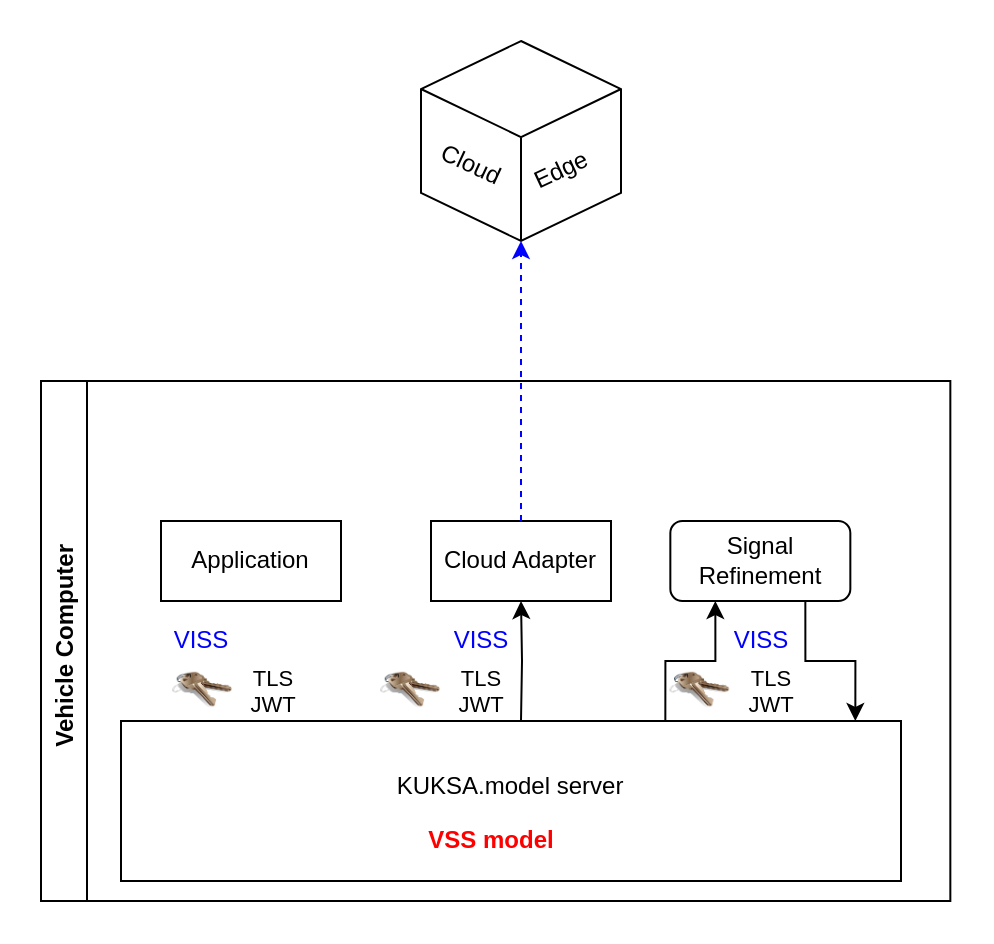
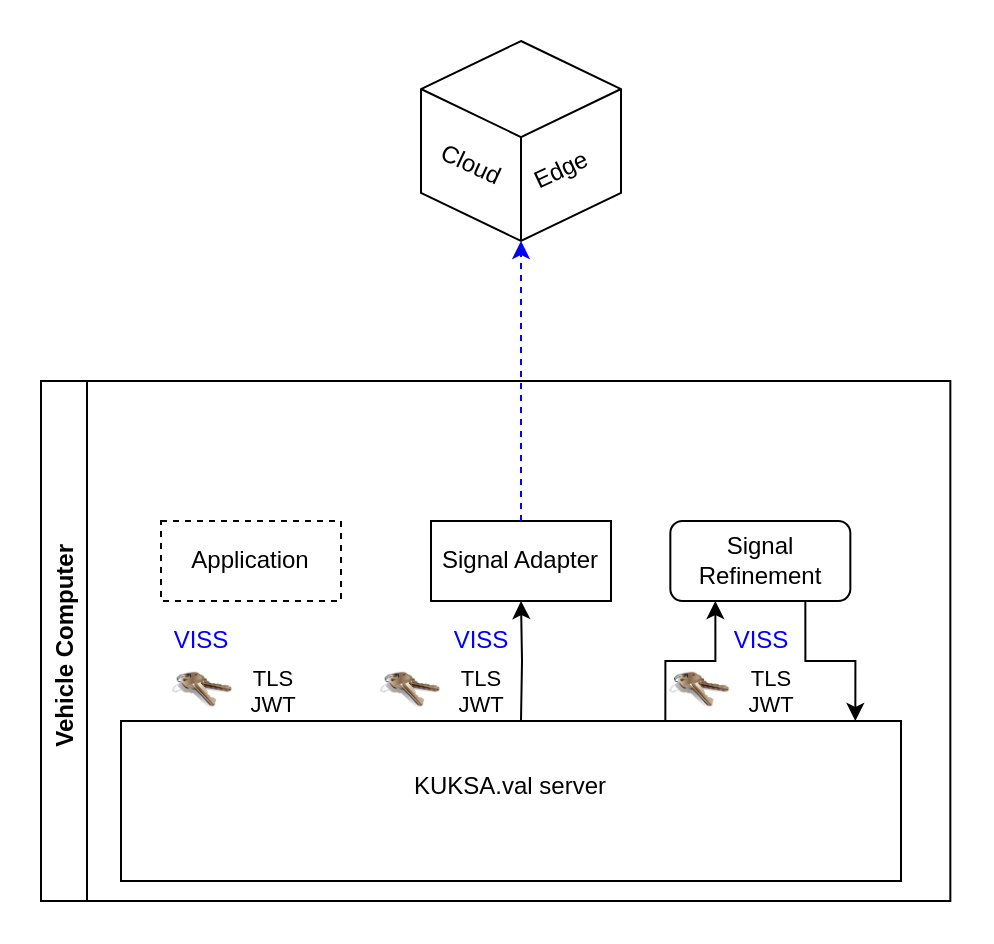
  <mxCell id="0" />
  <mxCell id="1" parent="0" />
  <mxCell id="2" value="Vehicle Computer " style="swimlane;horizontal=0;" vertex="1" parent="1"><mxGeometry x="20" y="190" width="454.67" height="260" as="geometry" /></mxCell>
  <mxCell id="3" value="" style="group;connectable=0;fillColor=none;" vertex="1" connectable="0" parent="2"><mxGeometry x="40" y="170" width="414.67" height="80" as="geometry" /></mxCell>
- <mxCell id="4" value="&lt;font color=&quot;#000000&quot;&gt;KUKSA.model server&lt;br&gt;&lt;br&gt;&lt;/font&gt;" style="rounded=0;whiteSpace=wrap;html=1;fontColor=#FF0000;" vertex="1" parent="3"><mxGeometry width="390" height="80" as="geometry" /></mxCell>
- <mxCell id="5" value="&lt;font color=&quot;#ff0000&quot;&gt;&lt;b&gt;VSS model&lt;/b&gt;&lt;/font&gt;" style="text;html=1;align=center;verticalAlign=middle;resizable=0;points=[];autosize=1;strokeColor=none;fillColor=none;fontColor=#0000FF;" vertex="1" parent="3"><mxGeometry x="144.673" y="50" width="80" height="20" as="geometry" /></mxCell>
+ <mxCell id="4" value="&lt;font color=&quot;#000000&quot;&gt;KUKSA.val server&lt;br&gt;&lt;br&gt;&lt;/font&gt;" style="rounded=0;whiteSpace=wrap;html=1;fontColor=#FF0000;" vertex="1" parent="3"><mxGeometry width="390" height="80" as="geometry" /></mxCell>
  <mxCell id="6" value="" style="group" vertex="1" connectable="0" parent="3"><mxGeometry x="224.67" y="-100" width="190" height="130" as="geometry" /></mxCell>
  <mxCell id="7" value="Signal Refinement" style="whiteSpace=wrap;html=1;fontColor=#000000;rounded=1;" vertex="1" parent="6"><mxGeometry x="50" width="90" height="40" as="geometry" /></mxCell>
  <mxCell id="8" style="edgeStyle=orthogonalEdgeStyle;rounded=0;orthogonalLoop=1;jettySize=auto;html=1;exitX=0.25;exitY=0;exitDx=0;exitDy=0;entryX=0.25;entryY=1;entryDx=0;entryDy=0;strokeColor=#000000;" edge="1" parent="6" source="9" target="7"><mxGeometry relative="1" as="geometry" /></mxCell>
  <mxCell id="9" value="" style="rounded=0;whiteSpace=wrap;html=1;strokeColor=none;fillColor=none;" vertex="1" parent="6"><mxGeometry y="100" width="190" height="30" as="geometry" /></mxCell>
  <mxCell id="10" style="edgeStyle=orthogonalEdgeStyle;rounded=0;orthogonalLoop=1;jettySize=auto;html=1;exitX=0.75;exitY=1;exitDx=0;exitDy=0;entryX=0.75;entryY=0;entryDx=0;entryDy=0;strokeColor=#000000;" edge="1" parent="6" source="7" target="9"><mxGeometry relative="1" as="geometry" /></mxCell>
  <mxCell id="11" value="&lt;font color=&quot;#0000ff&quot;&gt;VISS&lt;/font&gt;" style="text;html=1;align=center;verticalAlign=middle;resizable=0;points=[];autosize=1;strokeColor=none;fillColor=none;" vertex="1" parent="6"><mxGeometry x="75" y="50" width="40" height="20" as="geometry" /></mxCell>
  <mxCell id="12" value="" style="group" vertex="1" connectable="0" parent="6"><mxGeometry x="50" y="70" width="70" height="30" as="geometry" /></mxCell>
  <mxCell id="13" value="" style="image;html=1;image=img/lib/clip_art/general/Keys_128x128.png;fontColor=#000000;" vertex="1" parent="12"><mxGeometry width="30" height="30" as="geometry" /></mxCell>
  <mxCell id="14" value="&lt;font style=&quot;font-size: 11px&quot;&gt;TLS&lt;br&gt;&lt;/font&gt;&lt;div style=&quot;text-align: left ; font-size: 11px&quot;&gt;&lt;font style=&quot;font-size: 11px&quot;&gt;JWT&lt;/font&gt;&lt;/div&gt;" style="text;html=1;align=center;verticalAlign=middle;resizable=0;points=[];autosize=1;strokeColor=none;fillColor=none;fontColor=#000000;" vertex="1" parent="12"><mxGeometry x="30" width="40" height="30" as="geometry" /></mxCell>
- <mxCell id="15" value="Application" style="rounded=0;whiteSpace=wrap;html=1;fontColor=#000000;" vertex="1" parent="2"><mxGeometry x="60" y="70" width="90" height="40" as="geometry" /></mxCell>
- <mxCell id="16" value="Cloud Adapter" style="rounded=0;whiteSpace=wrap;html=1;fontColor=#000000;" vertex="1" parent="2"><mxGeometry x="195" y="70" width="90" height="40" as="geometry" /></mxCell>
+ <mxCell id="15" value="Application" style="rounded=0;whiteSpace=wrap;html=1;fontColor=#000000;dashed=1;" vertex="1" parent="2"><mxGeometry x="60" y="70" width="90" height="40" as="geometry" /></mxCell>
+ <mxCell id="16" value="Signal Adapter" style="rounded=0;whiteSpace=wrap;html=1;fontColor=#000000;" vertex="1" parent="2"><mxGeometry x="195" y="70" width="90" height="40" as="geometry" /></mxCell>
  <mxCell id="17" style="edgeStyle=orthogonalEdgeStyle;rounded=0;orthogonalLoop=1;jettySize=auto;html=1;entryX=0.5;entryY=1;entryDx=0;entryDy=0;" edge="1" parent="2" target="16"><mxGeometry relative="1" as="geometry"><mxPoint x="240" y="170" as="sourcePoint" /></mxGeometry></mxCell>
  <mxCell id="18" value="&lt;font color=&quot;#0000ff&quot;&gt;VISS&lt;/font&gt;" style="text;html=1;align=center;verticalAlign=middle;resizable=0;points=[];autosize=1;strokeColor=none;fillColor=none;" vertex="1" parent="2"><mxGeometry x="60" y="120" width="40" height="20" as="geometry" /></mxCell>
  <mxCell id="19" value="" style="group" vertex="1" connectable="0" parent="2"><mxGeometry x="66" y="140" width="70" height="30" as="geometry" /></mxCell>
  <mxCell id="20" value="" style="image;html=1;image=img/lib/clip_art/general/Keys_128x128.png;fontColor=#000000;" vertex="1" parent="19"><mxGeometry width="30" height="30" as="geometry" /></mxCell>
  <mxCell id="21" value="&lt;font style=&quot;font-size: 11px&quot;&gt;TLS&lt;br&gt;&lt;/font&gt;&lt;div style=&quot;text-align: left ; font-size: 11px&quot;&gt;&lt;font style=&quot;font-size: 11px&quot;&gt;JWT&lt;/font&gt;&lt;/div&gt;" style="text;html=1;align=center;verticalAlign=middle;resizable=0;points=[];autosize=1;strokeColor=none;fillColor=none;fontColor=#000000;" vertex="1" parent="19"><mxGeometry x="30" width="40" height="30" as="geometry" /></mxCell>
  <mxCell id="22" value="&lt;font color=&quot;#0000ff&quot;&gt;VISS&lt;/font&gt;" style="text;html=1;align=center;verticalAlign=middle;resizable=0;points=[];autosize=1;strokeColor=none;fillColor=none;" vertex="1" parent="2"><mxGeometry x="200" y="120" width="40" height="20" as="geometry" /></mxCell>
  <mxCell id="23" value="" style="group" vertex="1" connectable="0" parent="2"><mxGeometry x="170" y="140" width="70" height="30" as="geometry" /></mxCell>
  <mxCell id="24" value="" style="image;html=1;image=img/lib/clip_art/general/Keys_128x128.png;fontColor=#000000;" vertex="1" parent="23"><mxGeometry width="30" height="30" as="geometry" /></mxCell>
  <mxCell id="25" value="&lt;font style=&quot;font-size: 11px&quot;&gt;TLS&lt;br&gt;&lt;/font&gt;&lt;div style=&quot;text-align: left ; font-size: 11px&quot;&gt;&lt;font style=&quot;font-size: 11px&quot;&gt;JWT&lt;/font&gt;&lt;/div&gt;" style="text;html=1;align=center;verticalAlign=middle;resizable=0;points=[];autosize=1;strokeColor=none;fillColor=none;fontColor=#000000;" vertex="1" parent="23"><mxGeometry x="30" width="40" height="30" as="geometry" /></mxCell>
  <mxCell id="26" style="edgeStyle=orthogonalEdgeStyle;rounded=0;orthogonalLoop=1;jettySize=auto;html=1;exitX=0.5;exitY=0;exitDx=0;exitDy=0;entryX=0.5;entryY=1;entryDx=0;entryDy=0;entryPerimeter=0;strokeColor=#0000FF;dashed=1;" edge="1" parent="1" source="16" target="27"><mxGeometry relative="1" as="geometry"><mxPoint x="250" y="120" as="targetPoint" /></mxGeometry></mxCell>
  <mxCell id="27" value="" style="whiteSpace=wrap;html=1;shape=mxgraph.basic.isocube;isoAngle=15;" vertex="1" parent="1"><mxGeometry x="210" y="20" width="100" height="100" as="geometry" /></mxCell>
  <mxCell id="28" value="Cloud" style="text;html=1;align=center;verticalAlign=middle;resizable=0;points=[];autosize=1;strokeColor=none;fillColor=none;rotation=25;" vertex="1" parent="1"><mxGeometry x="210" y="72" width="50" height="20" as="geometry" /></mxCell>
  <mxCell id="29" value="Edge" style="text;html=1;align=center;verticalAlign=middle;resizable=0;points=[];autosize=1;strokeColor=none;fillColor=none;rotation=-25;" vertex="1" parent="1"><mxGeometry x="260" y="75" width="40" height="20" as="geometry" /></mxCell>
